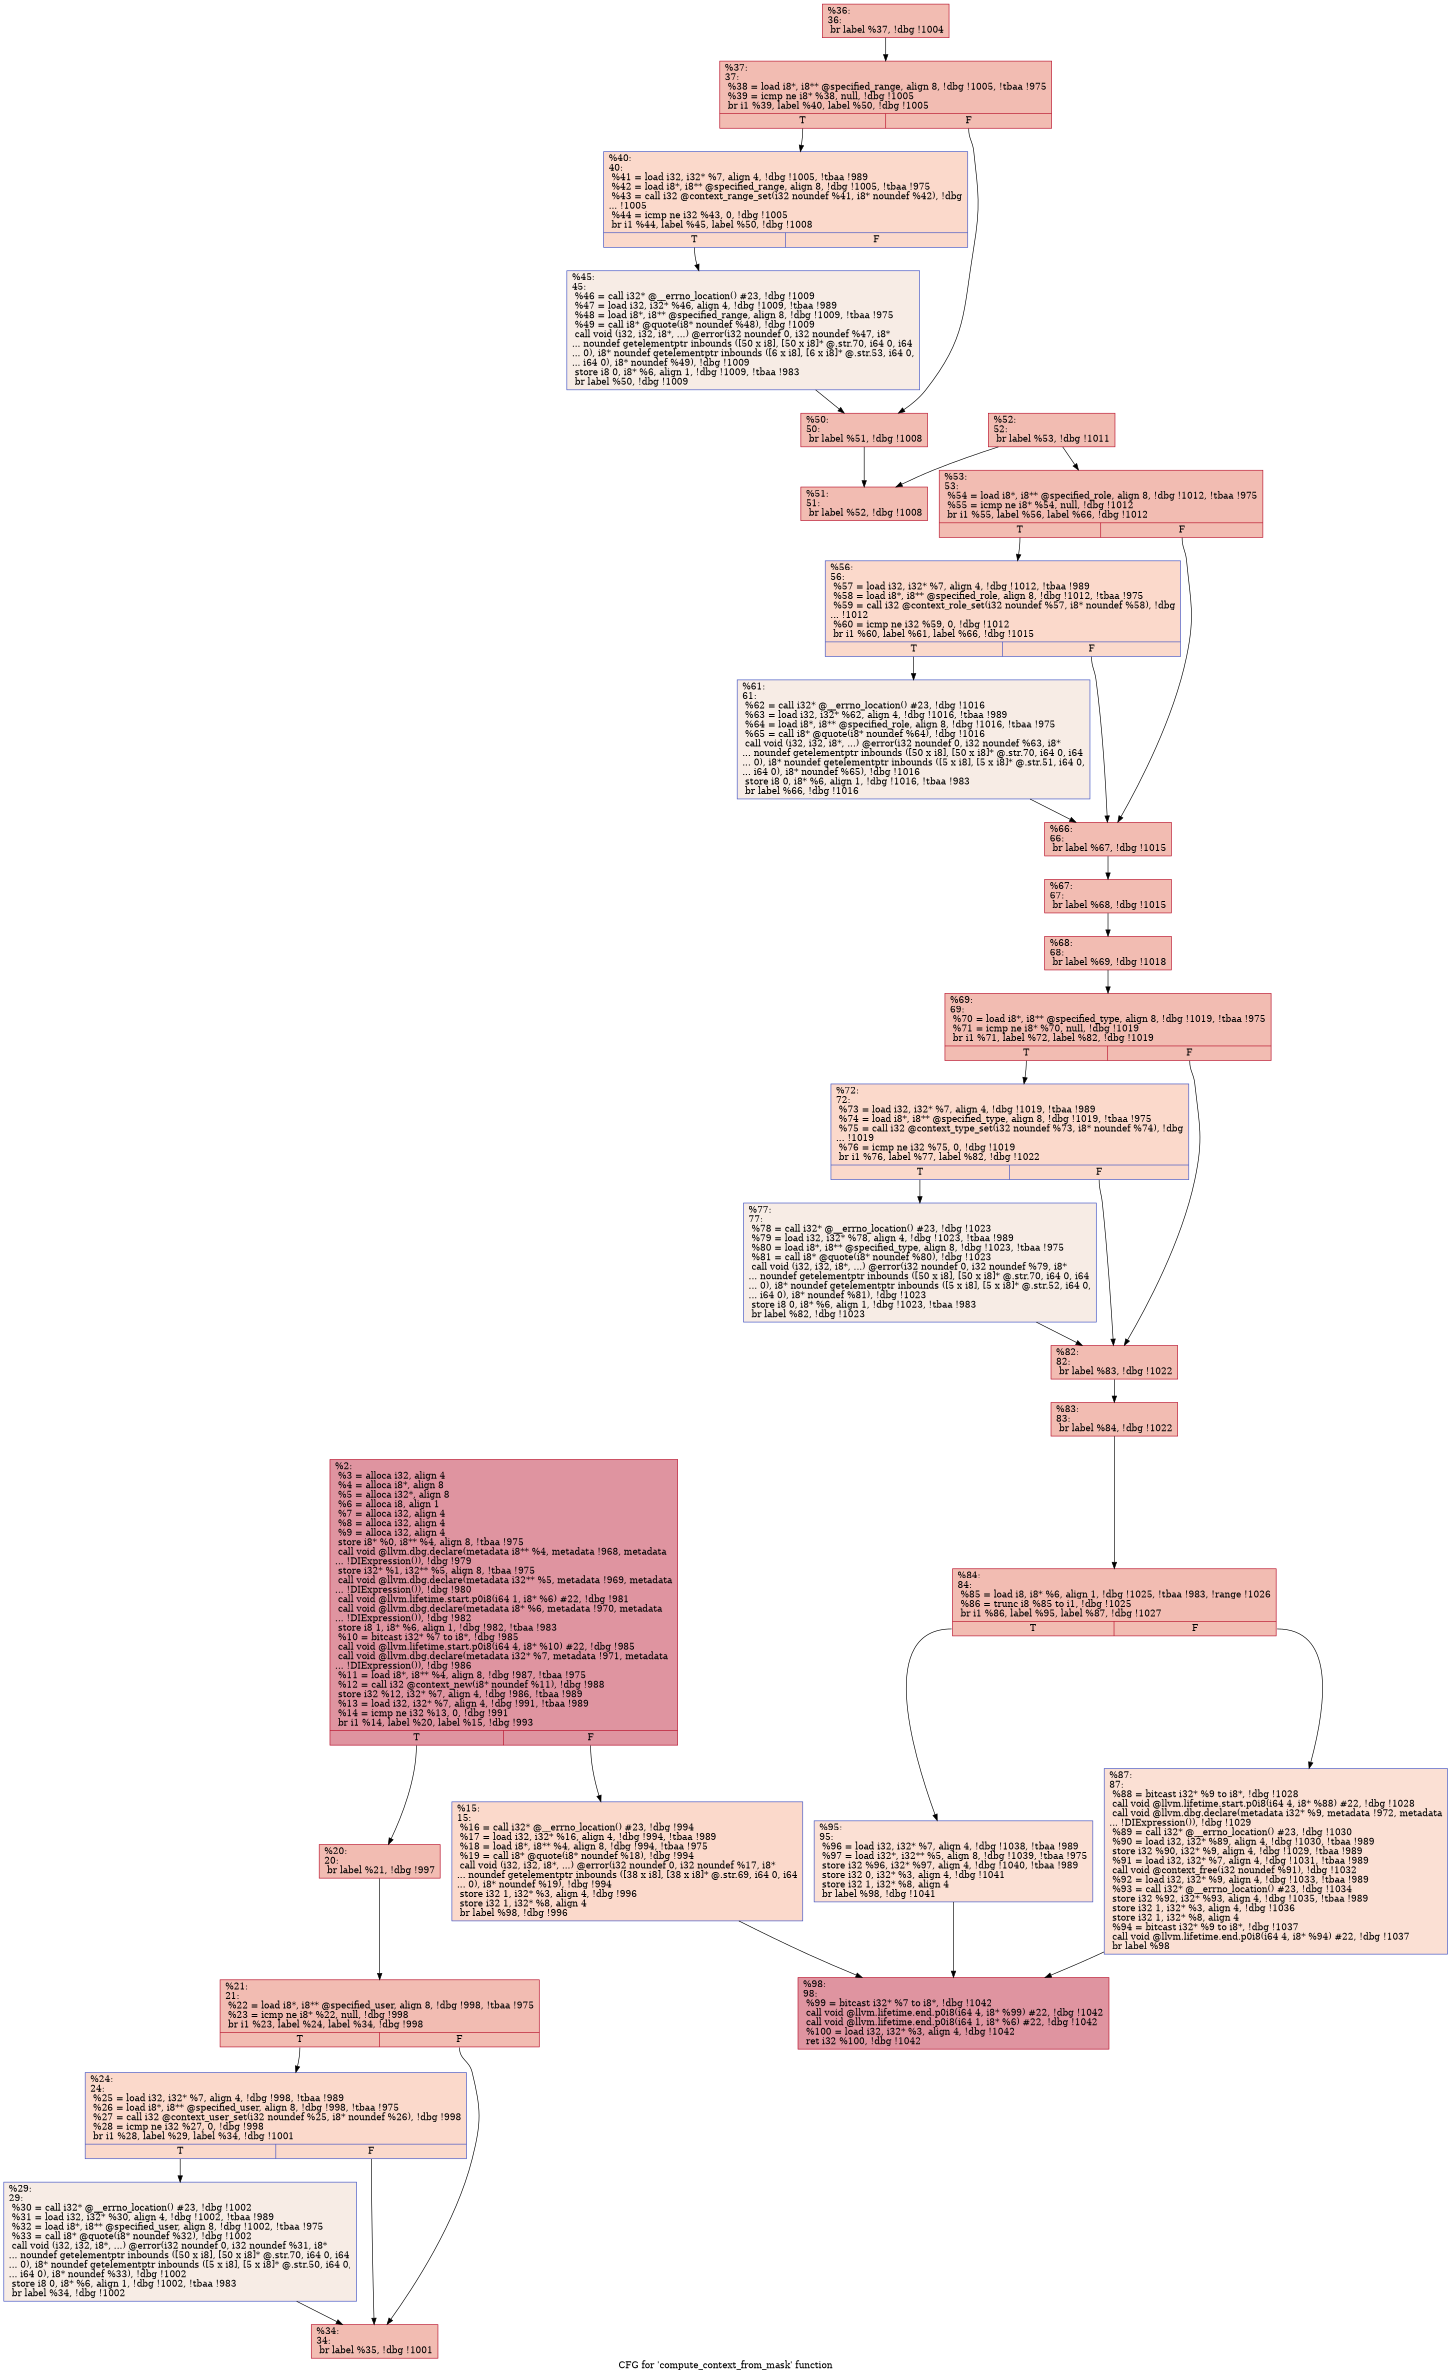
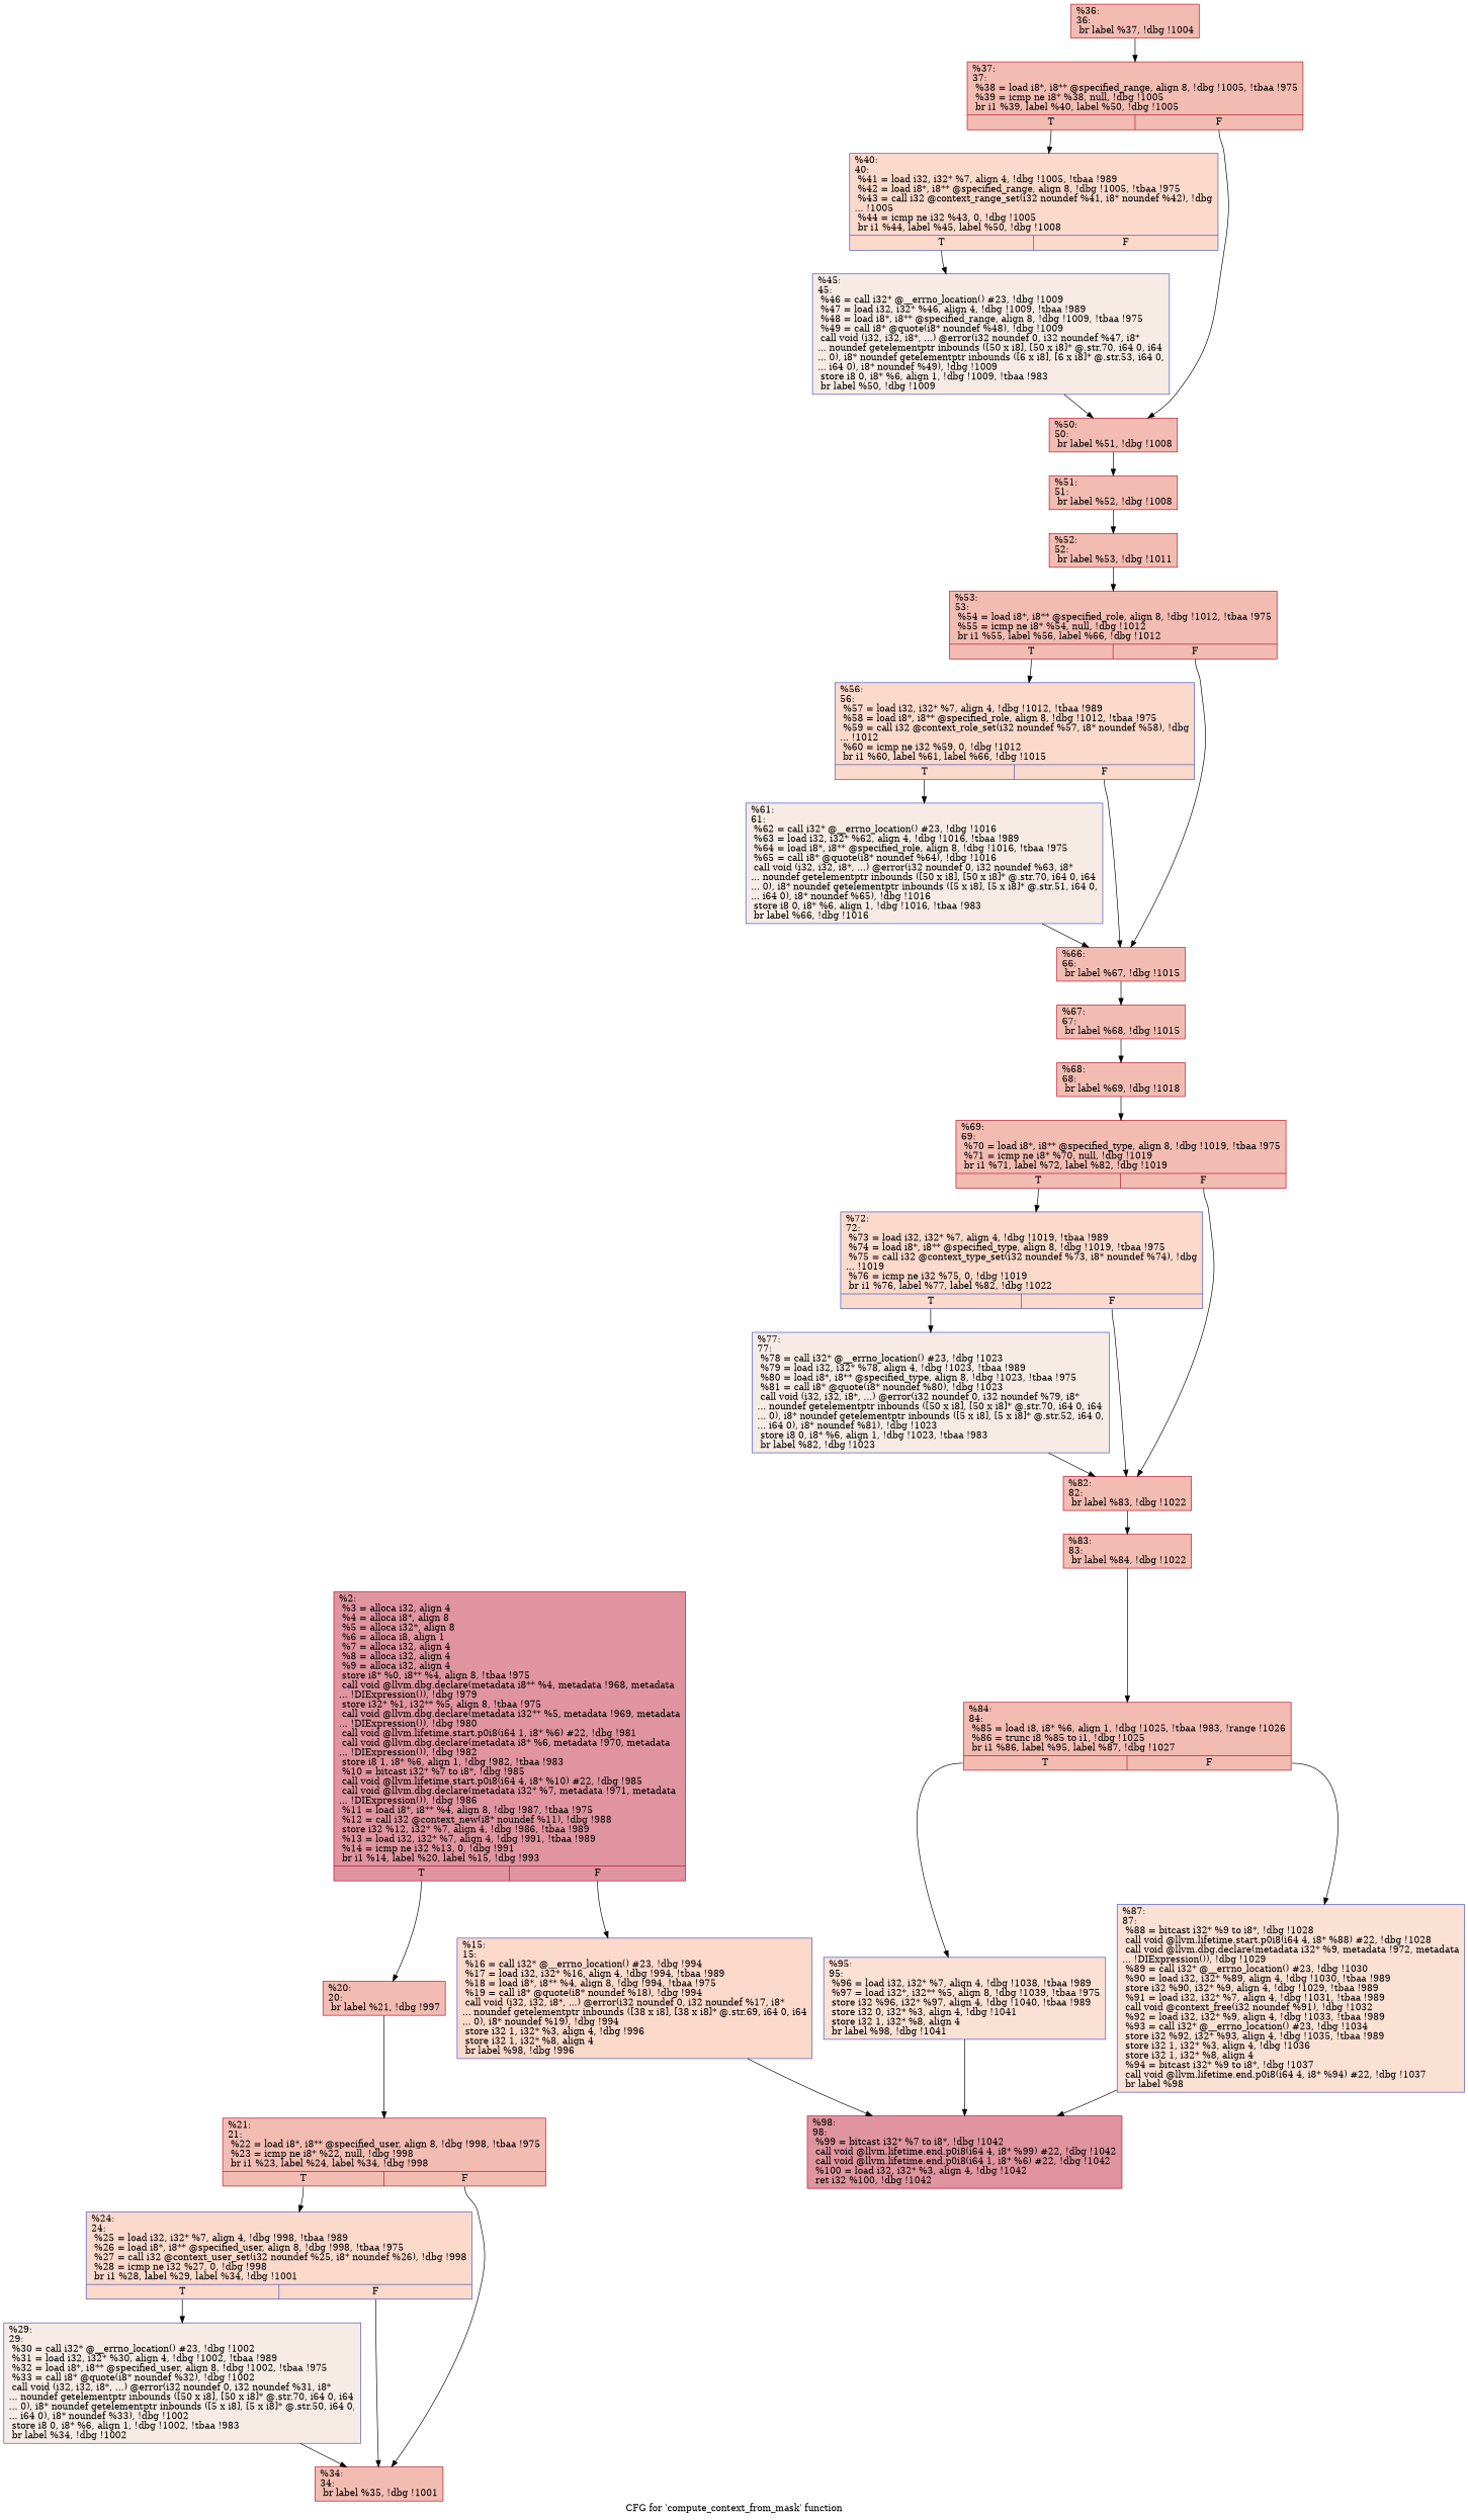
  digraph {
    label="CFG for 'compute_context_from_mask' function"
    node [color="#b70d28ff" fillcolor="#e1675170" shape=record style=filled]
    n1 [fillcolor="#b70d2870" label="{%2:\l  %3 = alloca i32, align 4\l  %4 = alloca i8*, align 8\l  %5 = alloca i32*, align 8\l  %6 = alloca i8, align 1\l  %7 = alloca i32, align 4\l  %8 = alloca i32, align 4\l  %9 = alloca i32, align 4\l  store i8* %0, i8** %4, align 8, !tbaa !975\l  call void @llvm.dbg.declare(metadata i8** %4, metadata !968, metadata\l... !DIExpression()), !dbg !979\l  store i32* %1, i32** %5, align 8, !tbaa !975\l  call void @llvm.dbg.declare(metadata i32** %5, metadata !969, metadata\l... !DIExpression()), !dbg !980\l  call void @llvm.lifetime.start.p0i8(i64 1, i8* %6) #22, !dbg !981\l  call void @llvm.dbg.declare(metadata i8* %6, metadata !970, metadata\l... !DIExpression()), !dbg !982\l  store i8 1, i8* %6, align 1, !dbg !982, !tbaa !983\l  %10 = bitcast i32* %7 to i8*, !dbg !985\l  call void @llvm.lifetime.start.p0i8(i64 4, i8* %10) #22, !dbg !985\l  call void @llvm.dbg.declare(metadata i32* %7, metadata !971, metadata\l... !DIExpression()), !dbg !986\l  %11 = load i8*, i8** %4, align 8, !dbg !987, !tbaa !975\l  %12 = call i32 @context_new(i8* noundef %11), !dbg !988\l  store i32 %12, i32* %7, align 4, !dbg !986, !tbaa !989\l  %13 = load i32, i32* %7, align 4, !dbg !991, !tbaa !989\l  %14 = icmp ne i32 %13, 0, !dbg !991\l  br i1 %14, label %20, label %15, !dbg !993\l|{<s0>T|<s1>F}}"]
    n2 [label="{%20:\l20:                                               \l  br label %21, !dbg !997\l}"]
    n3 [color="#3d50c3ff" fillcolor="#f7a88970" label="{%15:\l15:                                               \l  %16 = call i32* @__errno_location() #23, !dbg !994\l  %17 = load i32, i32* %16, align 4, !dbg !994, !tbaa !989\l  %18 = load i8*, i8** %4, align 8, !dbg !994, !tbaa !975\l  %19 = call i8* @quote(i8* noundef %18), !dbg !994\l  call void (i32, i32, i8*, ...) @error(i32 noundef 0, i32 noundef %17, i8*\l... noundef getelementptr inbounds ([38 x i8], [38 x i8]* @.str.69, i64 0, i64\l... 0), i8* noundef %19), !dbg !994\l  store i32 1, i32* %3, align 4, !dbg !996\l  store i32 1, i32* %8, align 4\l  br label %98, !dbg !996\l}"]
    n4 [label="{%21:\l21:                                               \l  %22 = load i8*, i8** @specified_user, align 8, !dbg !998, !tbaa !975\l  %23 = icmp ne i8* %22, null, !dbg !998\l  br i1 %23, label %24, label %34, !dbg !998\l|{<s0>T|<s1>F}}"]
    n5 [fillcolor="#b70d2870" label="{%98:\l98:                                               \l  %99 = bitcast i32* %7 to i8*, !dbg !1042\l  call void @llvm.lifetime.end.p0i8(i64 4, i8* %99) #22, !dbg !1042\l  call void @llvm.lifetime.end.p0i8(i64 1, i8* %6) #22, !dbg !1042\l  %100 = load i32, i32* %3, align 4, !dbg !1042\l  ret i32 %100, !dbg !1042\l}"]
    n6 [color="#3d50c3ff" fillcolor="#f7a88970" label="{%24:\l24:                                               \l  %25 = load i32, i32* %7, align 4, !dbg !998, !tbaa !989\l  %26 = load i8*, i8** @specified_user, align 8, !dbg !998, !tbaa !975\l  %27 = call i32 @context_user_set(i32 noundef %25, i8* noundef %26), !dbg !998\l  %28 = icmp ne i32 %27, 0, !dbg !998\l  br i1 %28, label %29, label %34, !dbg !1001\l|{<s0>T|<s1>F}}"]
    n7 [label="{%34:\l34:                                               \l  br label %35, !dbg !1001\l}"]
    n8 [color="#3d50c3ff" fillcolor="#ecd3c570" label="{%29:\l29:                                               \l  %30 = call i32* @__errno_location() #23, !dbg !1002\l  %31 = load i32, i32* %30, align 4, !dbg !1002, !tbaa !989\l  %32 = load i8*, i8** @specified_user, align 8, !dbg !1002, !tbaa !975\l  %33 = call i8* @quote(i8* noundef %32), !dbg !1002\l  call void (i32, i32, i8*, ...) @error(i32 noundef 0, i32 noundef %31, i8*\l... noundef getelementptr inbounds ([50 x i8], [50 x i8]* @.str.70, i64 0, i64\l... 0), i8* noundef getelementptr inbounds ([5 x i8], [5 x i8]* @.str.50, i64 0,\l... i64 0), i8* noundef %33), !dbg !1002\l  store i8 0, i8* %6, align 1, !dbg !1002, !tbaa !983\l  br label %34, !dbg !1002\l}"]
    n9 [label="{%36:\l36:                                               \l  br label %37, !dbg !1004\l}"]
    n10 [label="{%37:\l37:                                               \l  %38 = load i8*, i8** @specified_range, align 8, !dbg !1005, !tbaa !975\l  %39 = icmp ne i8* %38, null, !dbg !1005\l  br i1 %39, label %40, label %50, !dbg !1005\l|{<s0>T|<s1>F}}"]
    n11 [color="#3d50c3ff" fillcolor="#f7a88970" label="{%40:\l40:                                               \l  %41 = load i32, i32* %7, align 4, !dbg !1005, !tbaa !989\l  %42 = load i8*, i8** @specified_range, align 8, !dbg !1005, !tbaa !975\l  %43 = call i32 @context_range_set(i32 noundef %41, i8* noundef %42), !dbg\l... !1005\l  %44 = icmp ne i32 %43, 0, !dbg !1005\l  br i1 %44, label %45, label %50, !dbg !1008\l|{<s0>T|<s1>F}}"]
    n12 [label="{%50:\l50:                                               \l  br label %51, !dbg !1008\l}"]
    n13 [color="#3d50c3ff" fillcolor="#ecd3c570" label="{%45:\l45:                                               \l  %46 = call i32* @__errno_location() #23, !dbg !1009\l  %47 = load i32, i32* %46, align 4, !dbg !1009, !tbaa !989\l  %48 = load i8*, i8** @specified_range, align 8, !dbg !1009, !tbaa !975\l  %49 = call i8* @quote(i8* noundef %48), !dbg !1009\l  call void (i32, i32, i8*, ...) @error(i32 noundef 0, i32 noundef %47, i8*\l... noundef getelementptr inbounds ([50 x i8], [50 x i8]* @.str.70, i64 0, i64\l... 0), i8* noundef getelementptr inbounds ([6 x i8], [6 x i8]* @.str.53, i64 0,\l... i64 0), i8* noundef %49), !dbg !1009\l  store i8 0, i8* %6, align 1, !dbg !1009, !tbaa !983\l  br label %50, !dbg !1009\l}"]
    n14 [label="{%51:\l51:                                               \l  br label %52, !dbg !1008\l}"]
    n15 [label="{%52:\l52:                                               \l  br label %53, !dbg !1011\l}"]
    n16 [label="{%53:\l53:                                               \l  %54 = load i8*, i8** @specified_role, align 8, !dbg !1012, !tbaa !975\l  %55 = icmp ne i8* %54, null, !dbg !1012\l  br i1 %55, label %56, label %66, !dbg !1012\l|{<s0>T|<s1>F}}"]
    n17 [color="#3d50c3ff" fillcolor="#f7a88970" label="{%56:\l56:                                               \l  %57 = load i32, i32* %7, align 4, !dbg !1012, !tbaa !989\l  %58 = load i8*, i8** @specified_role, align 8, !dbg !1012, !tbaa !975\l  %59 = call i32 @context_role_set(i32 noundef %57, i8* noundef %58), !dbg\l... !1012\l  %60 = icmp ne i32 %59, 0, !dbg !1012\l  br i1 %60, label %61, label %66, !dbg !1015\l|{<s0>T|<s1>F}}"]
    n18 [label="{%66:\l66:                                               \l  br label %67, !dbg !1015\l}"]
    n19 [color="#3d50c3ff" fillcolor="#ecd3c570" label="{%61:\l61:                                               \l  %62 = call i32* @__errno_location() #23, !dbg !1016\l  %63 = load i32, i32* %62, align 4, !dbg !1016, !tbaa !989\l  %64 = load i8*, i8** @specified_role, align 8, !dbg !1016, !tbaa !975\l  %65 = call i8* @quote(i8* noundef %64), !dbg !1016\l  call void (i32, i32, i8*, ...) @error(i32 noundef 0, i32 noundef %63, i8*\l... noundef getelementptr inbounds ([50 x i8], [50 x i8]* @.str.70, i64 0, i64\l... 0), i8* noundef getelementptr inbounds ([5 x i8], [5 x i8]* @.str.51, i64 0,\l... i64 0), i8* noundef %65), !dbg !1016\l  store i8 0, i8* %6, align 1, !dbg !1016, !tbaa !983\l  br label %66, !dbg !1016\l}"]
    n20 [label="{%67:\l67:                                               \l  br label %68, !dbg !1015\l}"]
    n21 [label="{%68:\l68:                                               \l  br label %69, !dbg !1018\l}"]
    n22 [label="{%69:\l69:                                               \l  %70 = load i8*, i8** @specified_type, align 8, !dbg !1019, !tbaa !975\l  %71 = icmp ne i8* %70, null, !dbg !1019\l  br i1 %71, label %72, label %82, !dbg !1019\l|{<s0>T|<s1>F}}"]
    n23 [color="#3d50c3ff" fillcolor="#f7a88970" label="{%72:\l72:                                               \l  %73 = load i32, i32* %7, align 4, !dbg !1019, !tbaa !989\l  %74 = load i8*, i8** @specified_type, align 8, !dbg !1019, !tbaa !975\l  %75 = call i32 @context_type_set(i32 noundef %73, i8* noundef %74), !dbg\l... !1019\l  %76 = icmp ne i32 %75, 0, !dbg !1019\l  br i1 %76, label %77, label %82, !dbg !1022\l|{<s0>T|<s1>F}}"]
    n24 [label="{%82:\l82:                                               \l  br label %83, !dbg !1022\l}"]
    n25 [color="#3d50c3ff" fillcolor="#ecd3c570" label="{%77:\l77:                                               \l  %78 = call i32* @__errno_location() #23, !dbg !1023\l  %79 = load i32, i32* %78, align 4, !dbg !1023, !tbaa !989\l  %80 = load i8*, i8** @specified_type, align 8, !dbg !1023, !tbaa !975\l  %81 = call i8* @quote(i8* noundef %80), !dbg !1023\l  call void (i32, i32, i8*, ...) @error(i32 noundef 0, i32 noundef %79, i8*\l... noundef getelementptr inbounds ([50 x i8], [50 x i8]* @.str.70, i64 0, i64\l... 0), i8* noundef getelementptr inbounds ([5 x i8], [5 x i8]* @.str.52, i64 0,\l... i64 0), i8* noundef %81), !dbg !1023\l  store i8 0, i8* %6, align 1, !dbg !1023, !tbaa !983\l  br label %82, !dbg !1023\l}"]
    n26 [label="{%83:\l83:                                               \l  br label %84, !dbg !1022\l}"]
    n27 [label="{%84:\l84:                                               \l  %85 = load i8, i8* %6, align 1, !dbg !1025, !tbaa !983, !range !1026\l  %86 = trunc i8 %85 to i1, !dbg !1025\l  br i1 %86, label %95, label %87, !dbg !1027\l|{<s0>T|<s1>F}}"]
    n28 [color="#3d50c3ff" fillcolor="#f7b99e70" label="{%95:\l95:                                               \l  %96 = load i32, i32* %7, align 4, !dbg !1038, !tbaa !989\l  %97 = load i32*, i32** %5, align 8, !dbg !1039, !tbaa !975\l  store i32 %96, i32* %97, align 4, !dbg !1040, !tbaa !989\l  store i32 0, i32* %3, align 4, !dbg !1041\l  store i32 1, i32* %8, align 4\l  br label %98, !dbg !1041\l}"]
    n29 [color="#3d50c3ff" fillcolor="#f7b99e70" label="{%87:\l87:                                               \l  %88 = bitcast i32* %9 to i8*, !dbg !1028\l  call void @llvm.lifetime.start.p0i8(i64 4, i8* %88) #22, !dbg !1028\l  call void @llvm.dbg.declare(metadata i32* %9, metadata !972, metadata\l... !DIExpression()), !dbg !1029\l  %89 = call i32* @__errno_location() #23, !dbg !1030\l  %90 = load i32, i32* %89, align 4, !dbg !1030, !tbaa !989\l  store i32 %90, i32* %9, align 4, !dbg !1029, !tbaa !989\l  %91 = load i32, i32* %7, align 4, !dbg !1031, !tbaa !989\l  call void @context_free(i32 noundef %91), !dbg !1032\l  %92 = load i32, i32* %9, align 4, !dbg !1033, !tbaa !989\l  %93 = call i32* @__errno_location() #23, !dbg !1034\l  store i32 %92, i32* %93, align 4, !dbg !1035, !tbaa !989\l  store i32 1, i32* %3, align 4, !dbg !1036\l  store i32 1, i32* %8, align 4\l  %94 = bitcast i32* %9 to i8*, !dbg !1037\l  call void @llvm.lifetime.end.p0i8(i64 4, i8* %94) #22, !dbg !1037\l  br label %98\l}"]
    n1 -> n2 [tailport=s0]
    n1 -> n3 [tailport=s1]
    n2 -> n4
    n3 -> n5
    n4 -> n6 [tailport=s0]
    n4 -> n7 [tailport=s1]
    n6 -> n7 [tailport=s1]
    n6 -> n8 [tailport=s0]
    n8 -> n7
    n9 -> n10
    n10 -> n11 [tailport=s0]
    n10 -> n12 [tailport=s1]
    n11 -> n13 [tailport=s0]
    n12 -> n14
    n13 -> n12
-   n15 -> n14
+   n14 -> n15
    n15 -> n16
    n16 -> n17 [tailport=s0]
    n16 -> n18 [tailport=s1]
    n17 -> n18 [tailport=s1]
    n17 -> n19 [tailport=s0]
    n18 -> n20
    n19 -> n18
    n20 -> n21
    n21 -> n22
    n22 -> n23 [tailport=s0]
    n22 -> n24 [tailport=s1]
    n23 -> n24 [tailport=s1]
    n23 -> n25 [tailport=s0]
    n24 -> n26
    n25 -> n24
    n26 -> n27
    n27 -> n28 [tailport=s0]
    n27 -> n29 [tailport=s1]
    n28 -> n5
    n29 -> n5
  }
